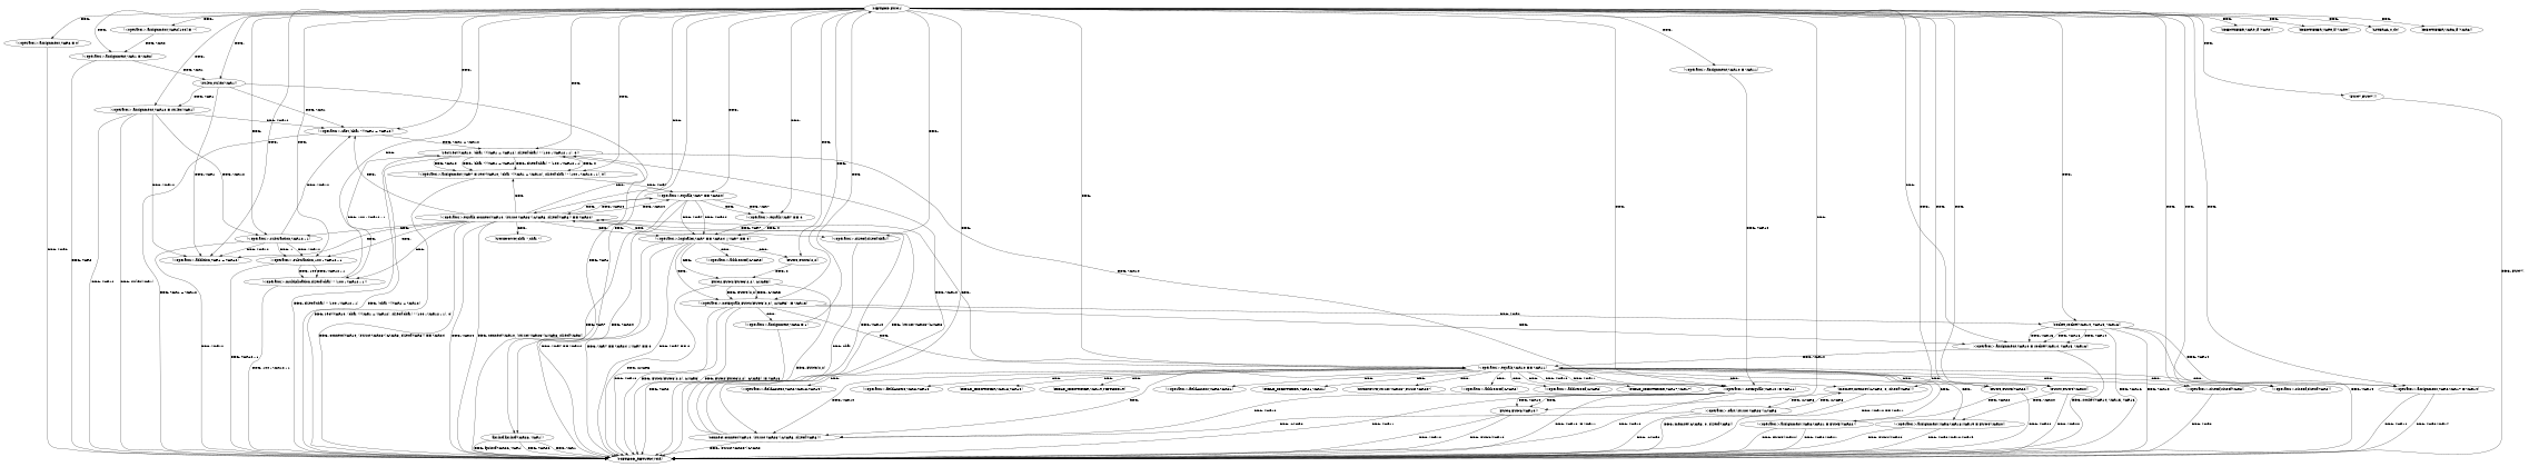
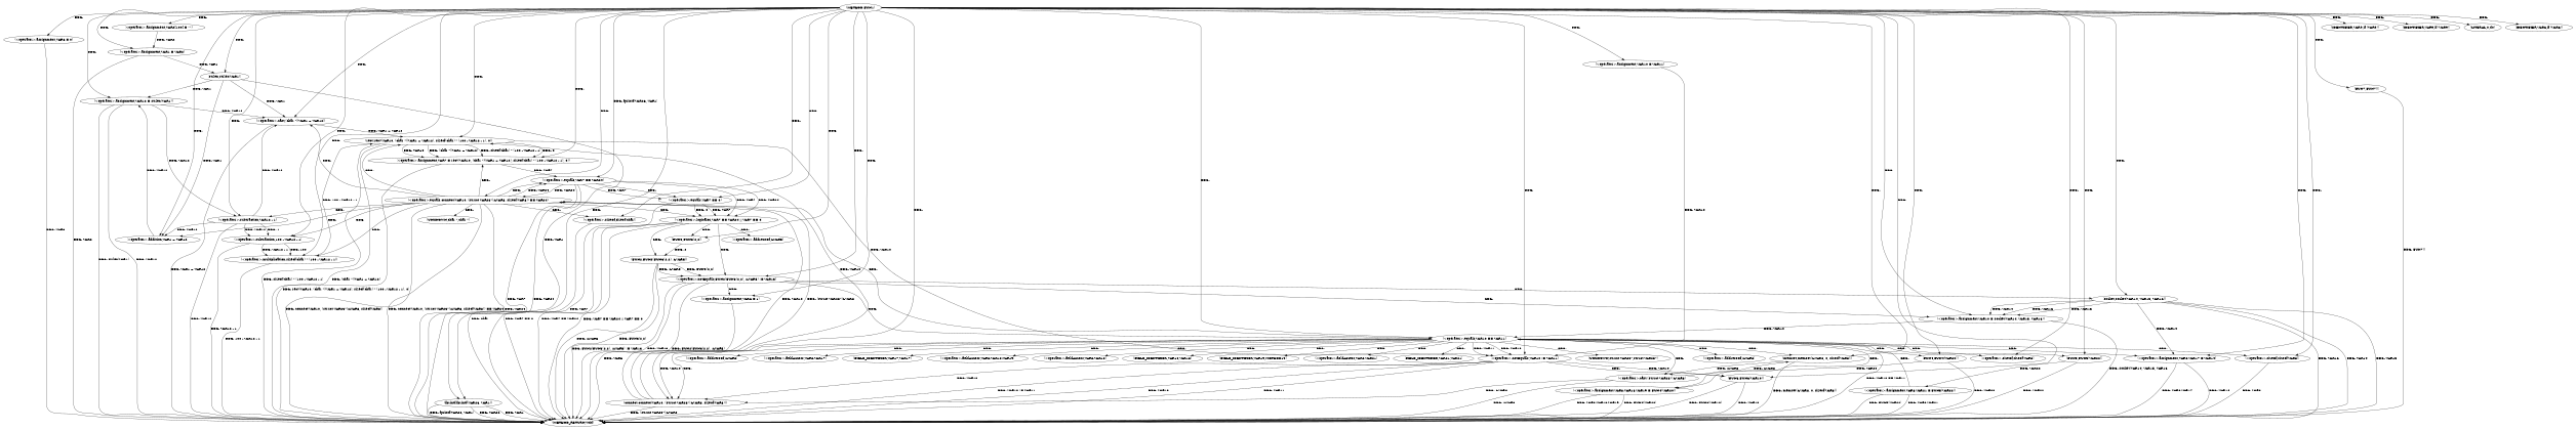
  digraph {
    n1 [label="(METHOD,FUN1)"]
    n2 [label="(<operator>.assignment,VAR2[100] = \"\")"]
    n3 [label="(<operator>.assignment,VAR1 = VAR2)"]
    n4 [label="(<operator>.assignment,VAR6 = 0)"]
    n5 [label="(<operator>.assignment,VAR10 = VAR11)"]
    n6 [label="(<operator>.assignment,VAR12 = strlen(VAR1))"]
    n7 [label="(strlen,strlen(VAR1))"]
    n8 [label="(<operator>.notEquals,FUN2(FUN3(2,2), &VAR5) != VAR13)"]
    n9 [label="(FUN3,FUN3(2,2))"]
    n10 [label="(<operator>.assignment,VAR6 = 1)"]
    n11 [label="(<operator>.assignment,VAR10 = socket(VAR14, VAR15, VAR16))"]
    n12 [label="(socket,socket(VAR14, VAR15, VAR16))"]
    n13 [label="(<operator>.equals,VAR10 == VAR11)"]
    n14 [label="(memset,memset(&VAR8, 0, sizeof(VAR8)))"]
    n15 [label="(<operator>.sizeOf,sizeof(VAR8))"]
    n16 [label="(<operator>.assignment,VAR8.VAR17 = VAR14)"]
    n17 [label="(FUN4,FUN4(VAR20))"]
    n18 [label="(FUN5,FUN5(VAR22))"]
    n19 [label="(<operator>.equals,connect(VAR10, (struct VAR23*)&VAR8, sizeof(VAR8)) == VAR24)"]
    n20 [label="(connect,connect(VAR10, (struct VAR23*)&VAR8, sizeof(VAR8)))"]
    n21 [label="(<operator>.sizeOf,sizeof(VAR8))"]
    n22 [label="(<operator>.assignment,VAR7 = recv(VAR10, (char *)(VAR1 + VAR12), sizeof(char) * (100 - VAR12 - 1), 0))"]
    n23 [label="(recv,recv(VAR10, (char *)(VAR1 + VAR12), sizeof(char) * (100 - VAR12 - 1), 0))"]
    n24 [label="(<operator>.cast,(char *)(VAR1 + VAR12))"]
    n25 [label="(<operator>.addition,VAR1 + VAR12)"]
    n26 [label="(<operator>.multiplication,sizeof(char) * (100 - VAR12 - 1))"]
    n27 [label="(<operator>.sizeOf,sizeof(char))"]
    n28 [label="(<operator>.subtraction,100 - VAR12 - 1)"]
    n29 [label="(<operator>.subtraction,VAR12 - 1)"]
    n30 [label="(<operator>.equals,VAR7 == VAR24)"]
    n31 [label="(<operator>.equals,VAR7 == 0)"]
    n32 [label="(IDENTIFIER,VAR9,if (VAR9))"]
    n33 [label="(IDENTIFIER,VAR9,if (VAR9))"]
    n34 [label="(LITERAL,0,do)"]
    n35 [label="(<operator>.notEquals,VAR10 != VAR11)"]
    n36 [label="(FUN6,FUN6(VAR10))"]
    n37 [label="(IDENTIFIER,VAR6,if (VAR6))"]
    n38 [label="(FUN7,FUN7())"]
    n39 [label="(fprintf,fprintf(VAR26, VAR1))"]
    n40 [label="(METHOD_RETURN,void)"]
    n41 [label="(FUN2,FUN2(FUN3(2,2), &VAR5))"]
    n42 [label="(<operator>.assignment,VAR8.VAR18.VAR19 = FUN4(VAR20))"]
    n43 [label="(<operator>.cast,(struct VAR23*)&VAR8)"]
    n44 [label="(<operator>.addressOf,&VAR8)"]
+   n45 [label="(<operator>.fieldAccess,VAR8.VAR17)"]
    n46 [label="(FIELD_IDENTIFIER,VAR17,VAR17)"]
    n47 [label="(<operator>.fieldAccess,VAR8.VAR18.VAR19)"]
    n48 [label="(<operator>.fieldAccess,VAR8.VAR18)"]
    n49 [label="(FIELD_IDENTIFIER,VAR18,VAR18)"]
    n50 [label="(FIELD_IDENTIFIER,VAR19,METHOD19)"]
    n51 [label="(<operator>.fieldAccess,VAR8.VAR21)"]
    n52 [label="(FIELD_IDENTIFIER,VAR21,VAR21)"]
    n53 [label="(UNKNOWN,struct VAR23*,struct VAR23*)"]
    n54 [label="(<operator>.addressOf,&VAR8)"]
    n55 [label="(<operator>.assignment,VAR8.VAR21 = FUN5(VAR22))"]
    n56 [label="(<operator>.logicalOr,VAR7 == VAR24 || VAR7 == 0)"]
    n57 [label="(UNKNOWN,char *,char *)"]
    n58 [label="(<operator>.addressOf,&VAR5)"]
    n1 -> n2 [label="DDG: "]
    n1 -> n3 [label="DDG: "]
    n1 -> n4 [label="DDG: "]
    n1 -> n5 [label="DDG: "]
    n1 -> n6 [label="DDG: "]
    n1 -> n7 [label="DDG: "]
    n1 -> n8 [label="DDG: "]
    n1 -> n9 [label="DDG: "]
-   n10 -> n1 [label="DDG: "]
+   n1 -> n10 [label="DDG: "]
    n1 -> n11 [label="DDG: "]
    n1 -> n12 [label="DDG: "]
    n1 -> n13 [label="DDG: "]
    n1 -> n14 [label="DDG: "]
    n1 -> n15 [label="DDG: "]
    n1 -> n16 [label="DDG: "]
    n1 -> n17 [label="DDG: "]
    n1 -> n18 [label="DDG: "]
    n1 -> n19 [label="DDG: "]
    n1 -> n20 [label="DDG: "]
    n1 -> n21 [label="DDG: "]
    n1 -> n22 [label="DDG: "]
    n1 -> n23 [label="DDG: "]
    n1 -> n24 [label="DDG: "]
    n1 -> n25 [label="DDG: "]
    n1 -> n26 [label="DDG: "]
    n1 -> n27 [label="DDG: "]
    n1 -> n28 [label="DDG: "]
    n1 -> n29 [label="DDG: "]
-   n1 -> n30 [label="DDG: "]
-   n1 -> n31 [label="DDG: "]
+   n1 -> n30 [label="DDG: fprintf(VAR26, VAR1)"]
+   n1 -> n31 [label="CDG: "]
    n1 -> n32 [label="DDG: "]
    n1 -> n33 [label="DDG: "]
    n1 -> n34 [label="DDG: "]
    n1 -> n35 [label="DDG: "]
    n1 -> n36 [label="DDG: "]
    n1 -> n37 [label="DDG: "]
    n1 -> n38 [label="DDG: "]
    n1 -> n39 [label="DDG: "]
    n2 -> n3 [label="DDG: VAR2"]
    n3 -> n7 [label="DDG: VAR1"]
    n3 -> n40 [label="DDG: VAR2"]
    n4 -> n40 [label="DDG: VAR6"]
    n5 -> n35 [label="DDG: VAR10"]
    n6 -> n24 [label="DDG: VAR12"]
-   n6 -> n25 [label="DDG: VAR12"]
+   n25 -> n6 [label="DDG: VAR12"]
    n6 -> n29 [label="DDG: VAR12"]
    n6 -> n40 [label="DDG: VAR12"]
    n6 -> n40 [label="DDG: strlen(VAR1)"]
    n7 -> n6 [label="DDG: VAR1"]
    n7 -> n24 [label="DDG: VAR1"]
    n7 -> n25 [label="DDG: VAR1"]
    n7 -> n39 [label="DDG: VAR1"]
    n8 -> n10 [label="CDG: "]
    n8 -> n11 [label="CDG: "]
-   n8 -> n12 [label="DDG: VAR2"]
+   n8 -> n12 [label="CDG: "]
    n8 -> n13 [label="CDG: "]
    n8 -> n40 [label="DDG: FUN2(FUN3(2,2), &VAR5) != VAR13"]
    n8 -> n40 [label="DDG: VAR13"]
    n8 -> n40 [label="DDG: FUN2(FUN3(2,2), &VAR5)"]
    n9 -> n41 [label="DDG: 2"]
    n10 -> n40 [label="DDG: VAR6"]
    n11 -> n13 [label="DDG: VAR10"]
    n11 -> n40 [label="DDG: socket(VAR14, VAR15, VAR16)"]
    n12 -> n11 [label="DDG: VAR14"]
    n12 -> n11 [label="DDG: VAR15"]
    n12 -> n11 [label="DDG: VAR16"]
    n12 -> n16 [label="DDG: VAR14"]
    n12 -> n40 [label="DDG: VAR16"]
    n12 -> n40 [label="DDG: VAR14"]
    n12 -> n40 [label="DDG: VAR15"]
    n13 -> n14 [label="CDG: "]
    n13 -> n15 [label="CDG: "]
    n13 -> n16 [label="CDG: "]
    n13 -> n17 [label="CDG: "]
    n13 -> n18 [label="CDG: "]
    n13 -> n19 [label="CDG: "]
    n13 -> n20 [label="DDG: VAR10"]
    n13 -> n20 [label="CDG: "]
    n13 -> n21 [label="CDG: "]
    n13 -> n35 [label="DDG: VAR10"]
    n13 -> n35 [label="DDG: VAR11"]
    n13 -> n40 [label="DDG: VAR10 == VAR11"]
    n13 -> n42 [label="CDG: "]
+   n13 -> n43 [label="CDG: "]
    n13 -> n44 [label="CDG: "]
+   n13 -> n45 [label="CDG: "]
    n13 -> n46 [label="CDG: "]
    n13 -> n47 [label="CDG: "]
    n13 -> n48 [label="CDG: "]
    n13 -> n49 [label="CDG: "]
    n13 -> n50 [label="CDG: "]
    n13 -> n51 [label="CDG: "]
    n13 -> n52 [label="CDG: "]
    n13 -> n53 [label="CDG: "]
    n13 -> n54 [label="CDG: "]
    n14 -> n40 [label="DDG: memset(&VAR8, 0, sizeof(VAR8))"]
    n14 -> n43 [label="DDG: &VAR8"]
    n16 -> n40 [label="DDG: VAR14"]
    n16 -> n40 [label="DDG: VAR8.VAR17"]
    n17 -> n40 [label="DDG: VAR20"]
    n17 -> n42 [label="DDG: VAR20"]
    n18 -> n40 [label="DDG: VAR22"]
    n18 -> n55 [label="DDG: VAR22"]
    n19 -> n22 [label="CDG: "]
    n19 -> n23 [label="CDG: "]
    n19 -> n24 [label="CDG: "]
    n19 -> n25 [label="CDG: "]
    n19 -> n26 [label="CDG: "]
    n19 -> n27 [label="CDG: "]
    n19 -> n28 [label="CDG: "]
    n19 -> n29 [label="CDG: "]
    n19 -> n30 [label="DDG: VAR24"]
    n19 -> n30 [label="CDG: "]
    n19 -> n40 [label="DDG: connect(VAR10, (struct VAR23*)&VAR8, sizeof(VAR8))"]
    n19 -> n40 [label="DDG: connect(VAR10, (struct VAR23*)&VAR8, sizeof(VAR8)) == VAR24"]
    n19 -> n40 [label="DDG: VAR24"]
    n19 -> n56 [label="CDG: "]
    n19 -> n57 [label="CDG: "]
    n20 -> n19 [label="DDG: VAR10"]
    n20 -> n19 [label="DDG: (struct VAR23*)&VAR8"]
    n20 -> n23 [label="DDG: VAR10"]
    n20 -> n40 [label="DDG: (struct VAR23*)&VAR8"]
    n21 -> n40 [label="DDG: VAR8"]
    n22 -> n30 [label="DDG: VAR7"]
    n22 -> n40 [label="DDG: recv(VAR10, (char *)(VAR1 + VAR12), sizeof(char) * (100 - VAR12 - 1), 0)"]
    n23 -> n22 [label="DDG: VAR10"]
    n23 -> n22 [label="DDG: (char *)(VAR1 + VAR12)"]
    n23 -> n22 [label="DDG: sizeof(char) * (100 - VAR12 - 1)"]
    n23 -> n22 [label="DDG: 0"]
    n23 -> n35 [label="DDG: VAR10"]
    n23 -> n40 [label="DDG: (char *)(VAR1 + VAR12)"]
    n23 -> n40 [label="DDG: sizeof(char) * (100 - VAR12 - 1)"]
    n24 -> n23 [label="DDG: VAR1 + VAR12"]
    n24 -> n40 [label="DDG: VAR1 + VAR12"]
    n26 -> n23 [label="DDG: 100 - VAR12 - 1"]
    n26 -> n40 [label="DDG: 100 - VAR12 - 1"]
    n27 -> n40 [label="DDG: char"]
    n28 -> n26 [label="DDG: 100"]
    n28 -> n26 [label="DDG: VAR12 - 1"]
    n28 -> n40 [label="DDG: VAR12 - 1"]
    n29 -> n24 [label="DDG: VAR12"]
    n29 -> n25 [label="DDG: VAR12"]
    n29 -> n28 [label="DDG: VAR12"]
    n29 -> n28 [label="DDG: 1"]
    n29 -> n40 [label="DDG: VAR12"]
    n30 -> n19 [label="DDG: VAR24"]
    n30 -> n31 [label="DDG: VAR7"]
    n30 -> n31 [label="CDG: "]
    n30 -> n40 [label="DDG: VAR7"]
    n30 -> n40 [label="DDG: VAR24"]
    n30 -> n56 [label="DDG: VAR7"]
    n30 -> n56 [label="DDG: VAR24"]
+   n31 -> n40 [label="DDG: VAR7"]
    n31 -> n56 [label="DDG: VAR7"]
    n31 -> n56 [label="DDG: 0"]
    n35 -> n20 [label="DDG: VAR10"]
    n35 -> n36 [label="DDG: VAR10"]
    n35 -> n36 [label="CDG: "]
    n35 -> n40 [label="DDG: VAR10 != VAR11"]
    n35 -> n40 [label="DDG: VAR10"]
    n35 -> n40 [label="DDG: VAR11"]
    n36 -> n40 [label="DDG: VAR10"]
    n36 -> n40 [label="DDG: FUN6(VAR10)"]
    n38 -> n40 [label="DDG: FUN7()"]
    n39 -> n40 [label="DDG: fprintf(VAR26, VAR1)"]
    n39 -> n40 [label="DDG: VAR26"]
    n39 -> n40 [label="DDG: VAR1"]
    n41 -> n8 [label="DDG: FUN3(2,2)"]
    n41 -> n8 [label="DDG: &VAR5"]
    n41 -> n40 [label="DDG: FUN3(2,2)"]
    n41 -> n40 [label="DDG: &VAR5"]
    n42 -> n40 [label="DDG: VAR8.VAR18.VAR19"]
    n42 -> n40 [label="DDG: FUN4(VAR20)"]
    n43 -> n14 [label="DDG: &VAR8"]
    n43 -> n20 [label="DDG: &VAR8"]
    n43 -> n40 [label="DDG: &VAR8"]
    n55 -> n13 [label="CDG: "]
    n55 -> n40 [label="DDG: FUN5(VAR22)"]
    n55 -> n40 [label="DDG: VAR8.VAR21"]
    n56 -> n8 [label="CDG: "]
    n56 -> n9 [label="CDG: "]
    n56 -> n40 [label="DDG: VAR7 == 0"]
    n56 -> n40 [label="DDG: VAR7 == VAR24"]
    n56 -> n40 [label="DDG: VAR7 == VAR24 || VAR7 == 0"]
    n56 -> n41 [label="CDG: "]
    n56 -> n58 [label="CDG: "]
  }
